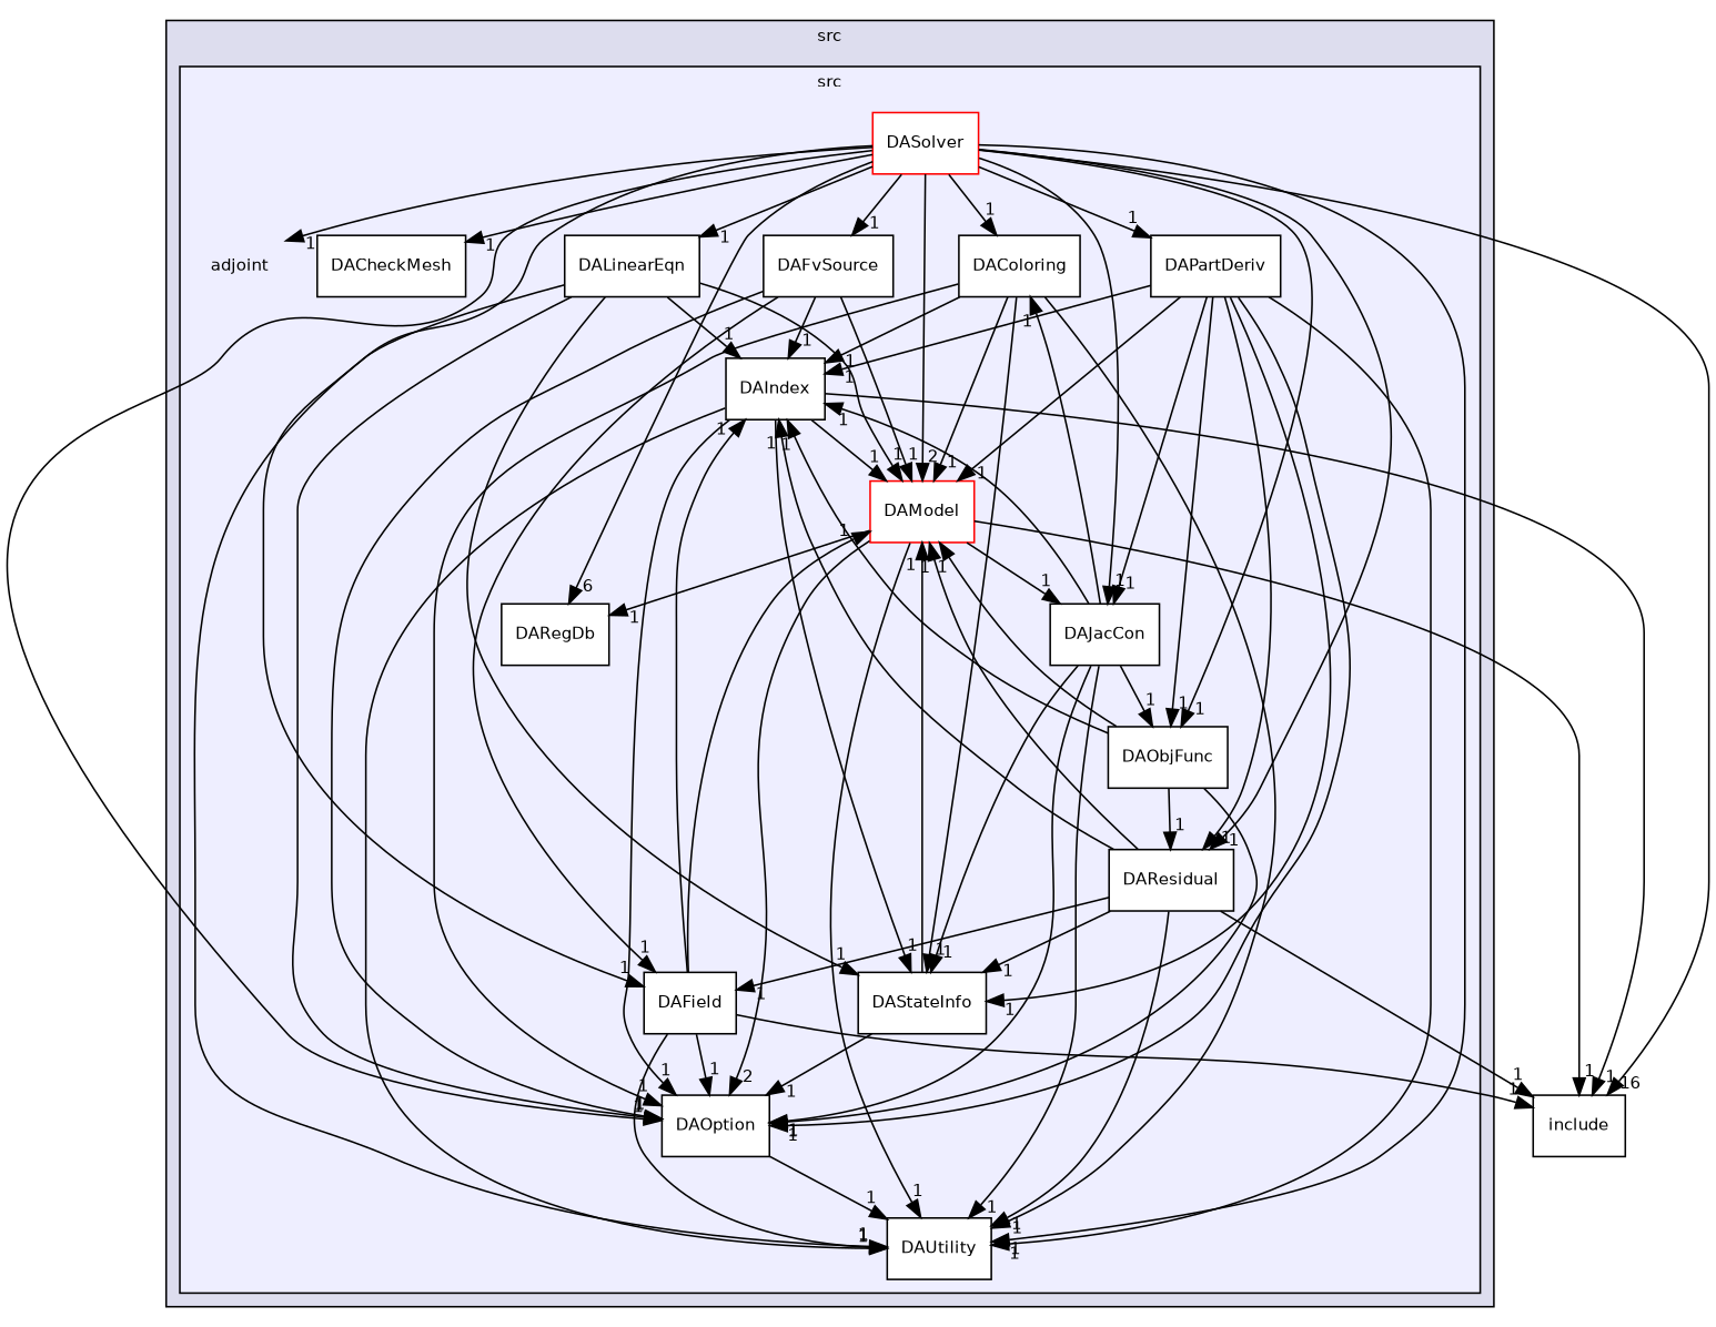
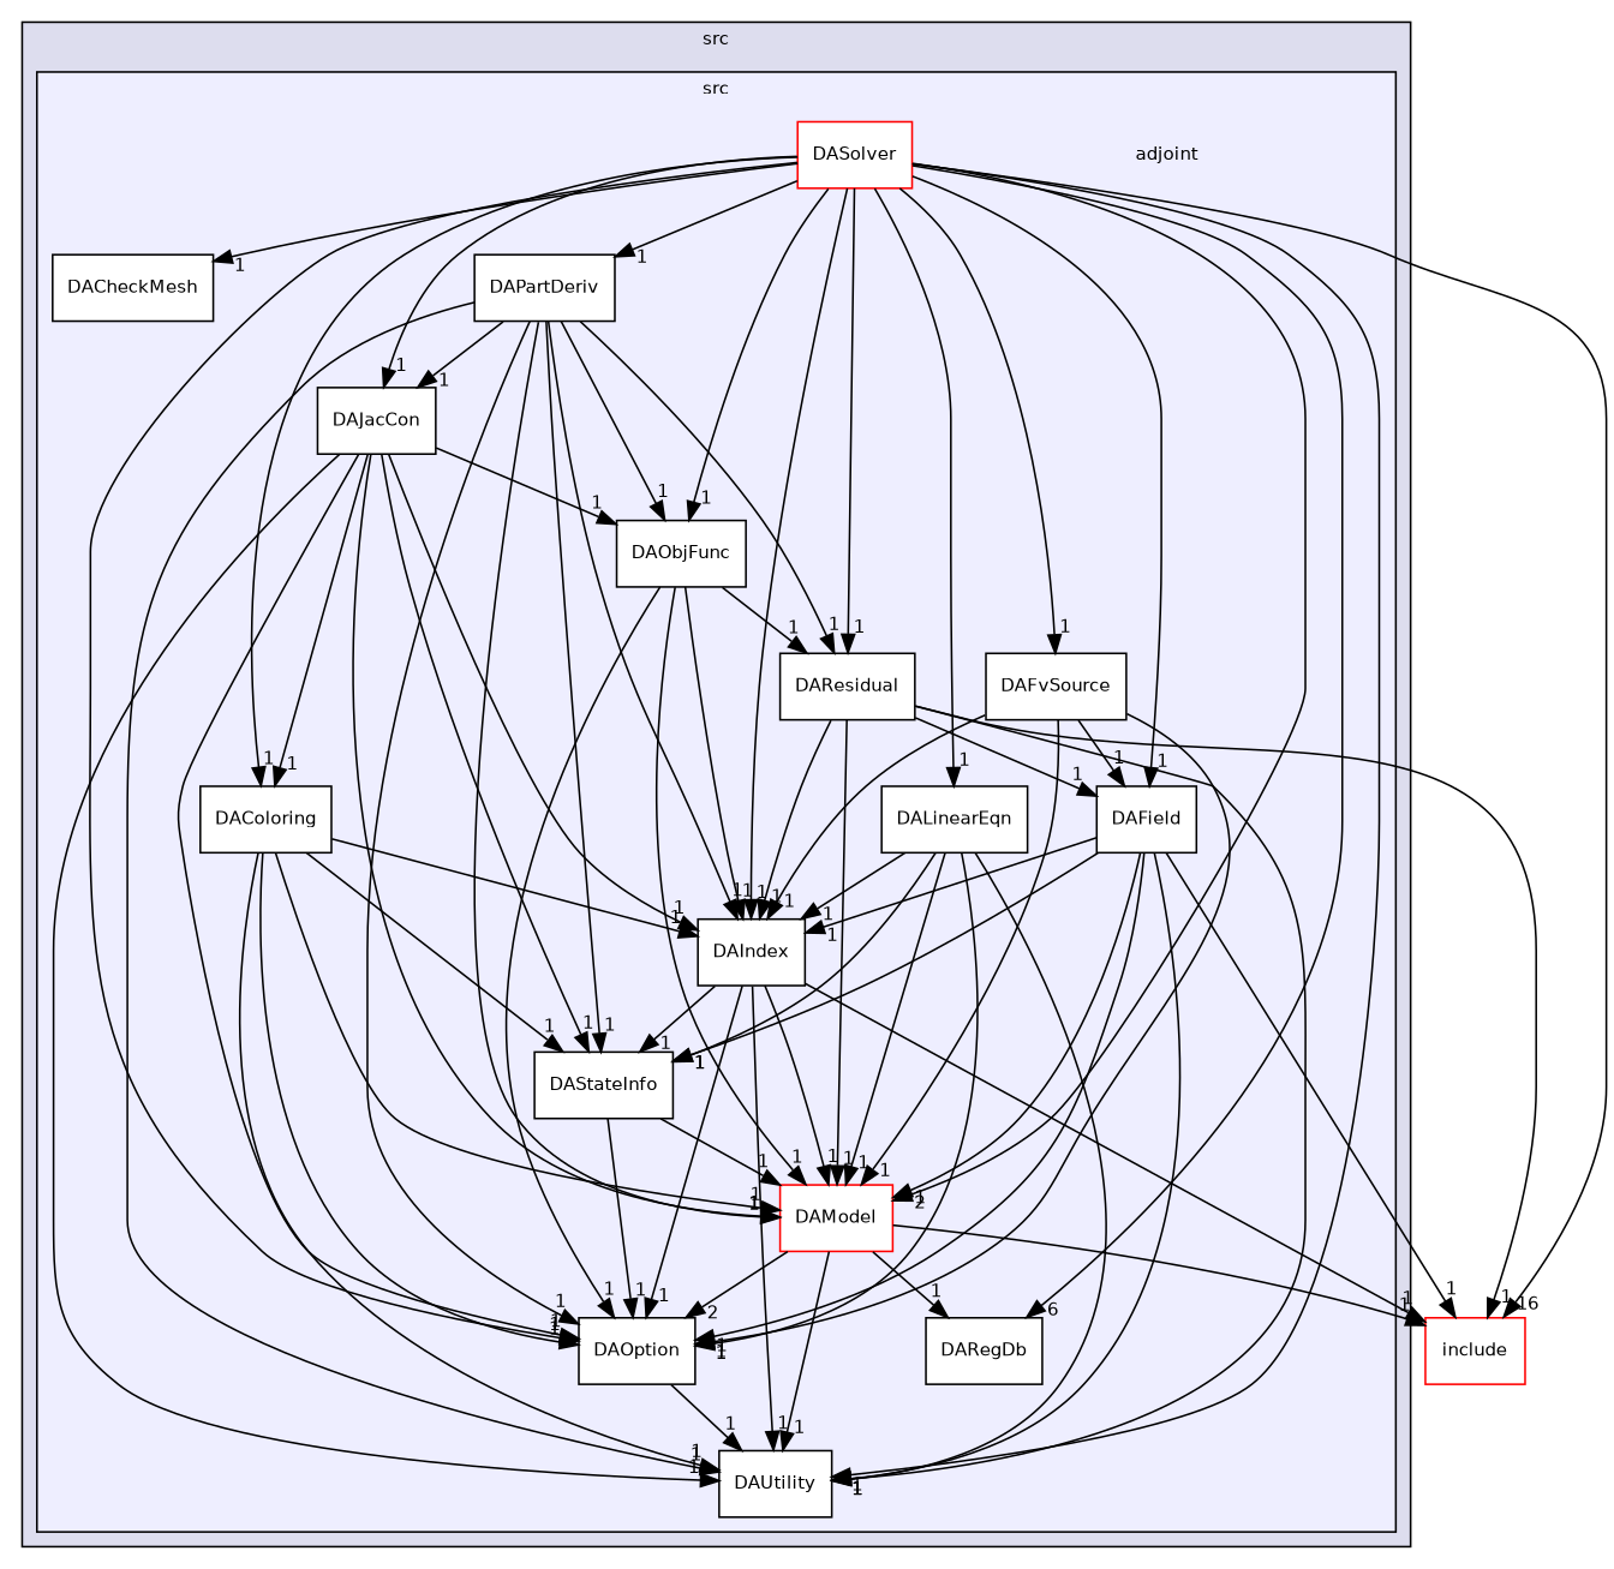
  digraph {
    compound=true
    node [fontname=Helvetica fontsize=10 shape=box color=black fillcolor=white style=filled]
    edge [headlabel=1 labeldistance=1.5 labelfontname=Helvetica labelfontsize=10]
    n1 [label=adjoint shape=plaintext color="" fillcolor="" style=""]
    n2 [label=DACheckMesh]
    n3 [label=DAColoring]
    n4 [label=DAField]
    n5 [label=DAFvSource]
    n6 [label=DAIndex]
    n7 [label=DAJacCon]
    n8 [label=DALinearEqn]
    n9 [color=red label=DAModel]
    n10 [label=DAObjFunc]
    n11 [label=DAOption]
    n12 [label=DAPartDeriv]
    n13 [label=DARegDb]
    n14 [label=DAResidual]
    n15 [color=red label=DASolver]
    n16 [label=DAStateInfo]
    n17 [label=DAUtility]
-   n18 [label=include color="" fillcolor="" style=""]
+   n18 [label=include color=red fillcolor="" style=""]
    subgraph cluster_1 {
      bgcolor="#ddddee"
      fontname=Helvetica
      fontsize=10
      label=src
      pencolor=black
      subgraph cluster_2 {
        bgcolor="#eeeeff"
        fontname=Helvetica
        fontsize=10
        label=src
        pencolor=black
        n1
        n2
        n3
        n4
        n5
        n6
        n7
        n8
        n9
        n10
        n11
        n12
        n13
        n14
        n15
        n16
        n17
      }
    }
    n3 -> n6
    n3 -> n9
    n3 -> n11
    n3 -> n16
    n3 -> n17
    n4 -> n6
    n4 -> n9
    n4 -> n11
-   n14 -> n16
+   n4 -> n16
    n4 -> n17
    n4 -> n18
    n5 -> n4
    n5 -> n6
    n5 -> n9
    n5 -> n11
    n6 -> n9
    n6 -> n11
    n6 -> n16
    n6 -> n17
    n6 -> n18
    n7 -> n3
    n7 -> n6
-   n9 -> n7
+   n7 -> n9
    n7 -> n10
    n7 -> n11
    n7 -> n16
    n7 -> n17
    n8 -> n6
    n8 -> n9
    n8 -> n11
    n8 -> n16
    n8 -> n17
    n9 -> n11 [headlabel=2]
    n9 -> n13
    n9 -> n17
    n9 -> n18
    n10 -> n6
    n10 -> n9
    n10 -> n11
    n10 -> n14
    n11 -> n17
    n12 -> n6
    n12 -> n7
    n12 -> n9
    n12 -> n10
    n12 -> n11
    n12 -> n14
    n12 -> n16
    n12 -> n17
    n14 -> n4
    n14 -> n6
    n14 -> n9
    n14 -> n17
    n14 -> n18
    n15 -> n2
    n15 -> n3
    n15 -> n4
    n15 -> n5
-   n15 -> n1
+   n15 -> n6
    n15 -> n7
    n15 -> n8
    n15 -> n9 [headlabel=2]
    n15 -> n10
    n15 -> n11
    n15 -> n12
    n15 -> n13 [headlabel=6]
    n15 -> n14
    n15 -> n17
    n15 -> n18 [headlabel=16]
    n16 -> n9
    n16 -> n11
  }
